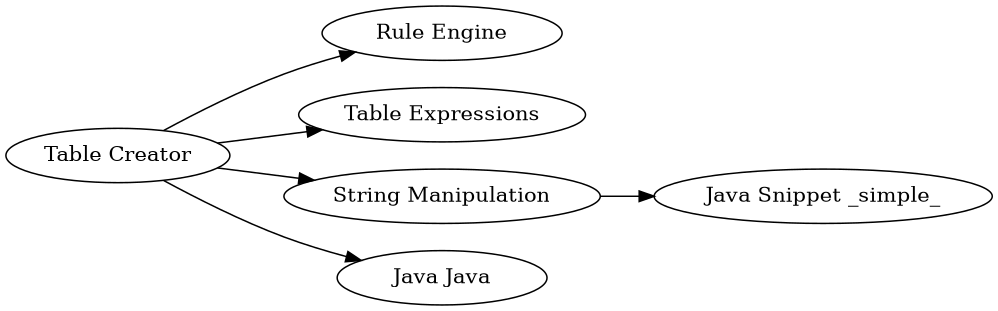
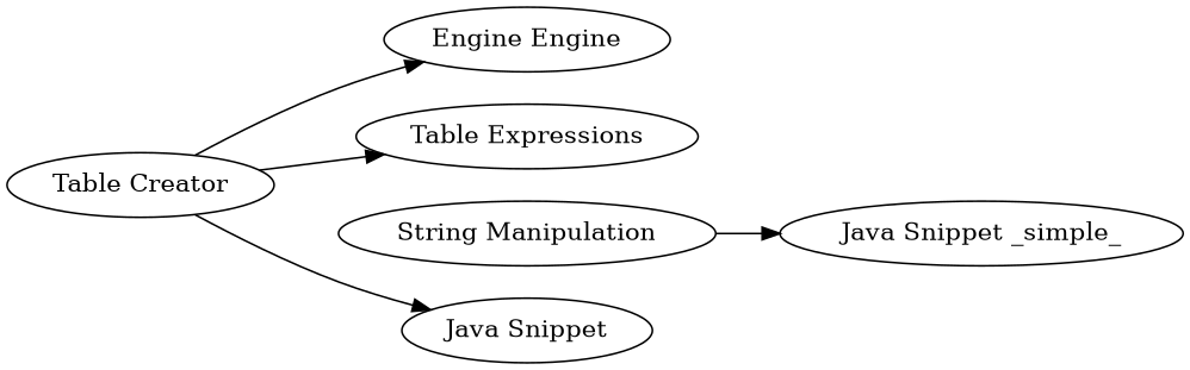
  digraph {
    rankdir=LR
    n1 [label="Table Creator"]
-   n2 [label="Rule Engine"]
+   n2 [label="Engine Engine"]
    n3 [label="Table Expressions"]
    n4 [label="String Manipulation"]
-   n5 [label="Java Java"]
+   n5 [label="Java Snippet"]
    n6 [label="Java Snippet _simple_"]
    n1 -> n2
    n1 -> n3
-   n1 -> n4
    n1 -> n5
    n4 -> n6
  }
